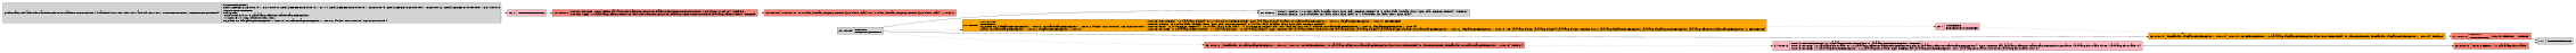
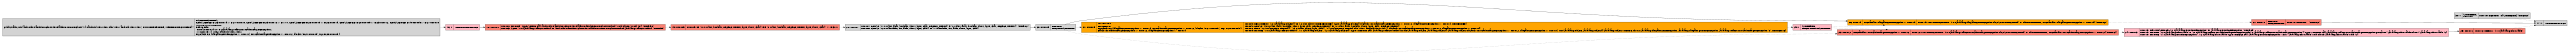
  digraph {
    rankdir=LR
    node [fillcolor=salmon shape=record style=filled]
    edge [style=dotted]
    n1 [fillcolor=lightpink label="{16\:\ ?|MTH_ENTER_BLOCK\l}"]
    n2 [label="{18\:\ 0x0000|0x0000: INVOKE   type: STATIC call: androidx.transition.GhostViewPlatform.fetchRemoveGhostMethod():void A[MD:():void (m)] (LINE:58)\l0x0003: SGET  (r0 I:java.lang.reflect.Method) =  androidx.transition.GhostViewPlatform.sRemoveGhostMethod java.lang.reflect.Method  (LINE:59)\l}"]
    n3 [label="{19\:\ 0x0005|0x0005: IF  (r0 I:??[int, boolean, OBJECT, ARRAY, byte, short, char]) == (0 ??[int, boolean, OBJECT, ARRAY, byte, short, char])  \-\> B:30:? \l}"]
    n4 [fillcolor=lightgrey label="{20\:\ 0x0007|0x0007: CONST  (r1 I:??[int, float, boolean, short, byte, char, OBJECT, ARRAY]) = (0 ??[int, float, boolean, short, byte, char, OBJECT, ARRAY])  (LINE:61)\l0x0008: CONST  (r2 I:??[boolean, int, float, short, byte, char]) = (1 ??[boolean, int, float, short, byte, char]) \l}"]
    n5 [fillcolor=lightgrey label="{28\:\ 0x0009|RETURN\lEXC_TOP_SPLITTER\l}"]
+   n6 [fillcolor=lightgrey label="{30\:\ ?|SYNTHETIC\lRETURN\l|0x001e: RETURN   A[SYNTHETIC] (LINE:68)\l}"]
    n7 [fillcolor=lightgrey label="{17\:\ ?|MTH_EXIT_BLOCK\l}"]
    n8 [fillcolor=orange label="{21\:\ 0x0009|TRY_ENTER\lTRY_LEAVE\lTryCatch #2 \{IllegalAccessException \-\> 0x001d, InvocationTargetException \-\> 0x0012, blocks: (B:21:0x0009), top: B:28:0x0009 \}\lCatch: InvocationTargetException \-\> 0x0012, IllegalAccessException \-\> 0x001d\l|0x0009: NEW_ARRAY  (r2 I:java.lang.Object[]) = (r2 I:int A[IMMUTABLE_TYPE]) type: java.lang.Object[] A[Catch: InvocationTargetException \-\> 0x0012, IllegalAccessException \-\> 0x001d, TRY_ENTER]\l0x000b: CONST  (r3 I:??[int, float, boolean, short, byte, char, OBJECT, ARRAY]) = (0 ??[int, float, boolean, short, byte, char, OBJECT, ARRAY]) \l0x000c: APUT  (r2 I:??[OBJECT, ARRAY][]), (r3 I:??[int, short, byte, char]), (r4 I:??[OBJECT, ARRAY] A[D('view' android.view.View)]) A[Catch: InvocationTargetException \-\> 0x0012, IllegalAccessException \-\> 0x001d]\l0x000e: INVOKE  (r0 I:java.lang.reflect.Method), (r1 I:java.lang.Object), (r2 I:java.lang.Object[]) type: VIRTUAL call: java.lang.reflect.Method.invoke(java.lang.Object, java.lang.Object[]):java.lang.Object A[Catch: InvocationTargetException \-\> 0x0012, IllegalAccessException \-\> 0x001d, MD:(java.lang.Object, java.lang.Object[]):java.lang.Object VARARG throws java.lang.IllegalAccessException, java.lang.IllegalArgumentException, java.lang.reflect.InvocationTargetException (c), TRY_LEAVE]\l}"]
    n9 [fillcolor=orange label="{26\:\ 0x001d|ExcHandler: IllegalAccessException \-\> 0x001d\l|0x001d: MOVE_EXCEPTION  (r0 I:java.lang.IllegalAccessException A[CUSTOM_DECLARE]) =  A[DONT_INLINE, ExcHandler: IllegalAccessException \-\> 0x001d] (LINE:62)\l}"]
    n10 [label="{23\:\ 0x0012|ExcHandler: InvocationTargetException \-\> 0x0012\l|0x0012: MOVE_EXCEPTION  (r0 I:java.lang.reflect.InvocationTargetException A[CUSTOM_DECLARE]) =  A[DONT_INLINE, ExcHandler: InvocationTargetException \-\> 0x0012] (LINE:64)\l}"]
    n11 [fillcolor=lightpink label="{29\:\ ?|SYNTHETIC\lEXC_BOTTOM_SPLITTER\l}"]
    n12 [label="{27\:\ 0x001e|RETURN\lORIG_RETURN\l|0x001e: RETURN    (LINE:68)\l}"]
    n13 [fillcolor=lightpink label="{24\:\ 0x0013|0x0013: NEW_INSTANCE  (r1 I:java.lang.RuntimeException) =  java.lang.RuntimeException  (LINE:65)\l0x0015: INVOKE  (r2 I:java.lang.Throwable) = (r0 I:java.lang.reflect.InvocationTargetException A[D('e' java.lang.reflect.InvocationTargetException)]) type: VIRTUAL call: java.lang.reflect.InvocationTargetException.getCause():java.lang.Throwable A[MD:():java.lang.Throwable (c)]\l0x0019: INVOKE  (r1 I:java.lang.RuntimeException), (r2 I:java.lang.Throwable) type: DIRECT call: java.lang.RuntimeException.\<init\>(java.lang.Throwable):void A[MD:(java.lang.Throwable):void (c)]\l}"]
    n14 [label="{25\:\ 0x001c|0x001c: THROW  (r1 I:java.lang.Throwable) \l}"]
    n15 [fillcolor=lightgrey label="{public static void androidx.transition.GhostViewPlatform.removeGhost((r4 I:android.view.View A[D('view' android.view.View), IMMUTABLE_TYPE, METHOD_ARGUMENT]))  | USE_LINES_HINTS\lCROSS_EDGE: B:26:0x001d \-\> B:27:0x001e, CROSS_EDGE: B:25:0x001c \-\> B:17:?, CROSS_EDGE: B:28:0x0009 \-\> B:26:0x001d, CROSS_EDGE: B:28:0x0009 \-\> B:23:0x0012, CROSS_EDGE: B:19:0x0005 \-\> B:27:0x001e\lINLINE_NOT_NEEDED\lDebug Info:\l  0x0013\-0x001d: r0 'e' Ljava\/lang\/reflect\/InvocationTargetException;\l  \-1 \-0x001e: r4 'view' Landroid\/view\/View;\lTryCatch #2 \{IllegalAccessException \-\> 0x001d, InvocationTargetException \-\> 0x0012, blocks: (B:21:0x0009), top: B:28:0x0009 \}\l}"]
    n1 -> n2 [style=solid]
    n2 -> n3
    n3 -> n4
-   n5 -> n4 [style=solid]
+   n4 -> n5 [style=solid]
    n5 -> n8
    n5 -> n9 [style=solid]
    n5 -> n10
+   n6 -> n7
    n8 -> n11
    n9 -> n12
    n10 -> n13
    n11 -> n9
+   n11 -> n10
    n12 -> n7 [style=solid]
    n13 -> n14 [style=solid]
    n14 -> n7
    n15 -> n1
  }
